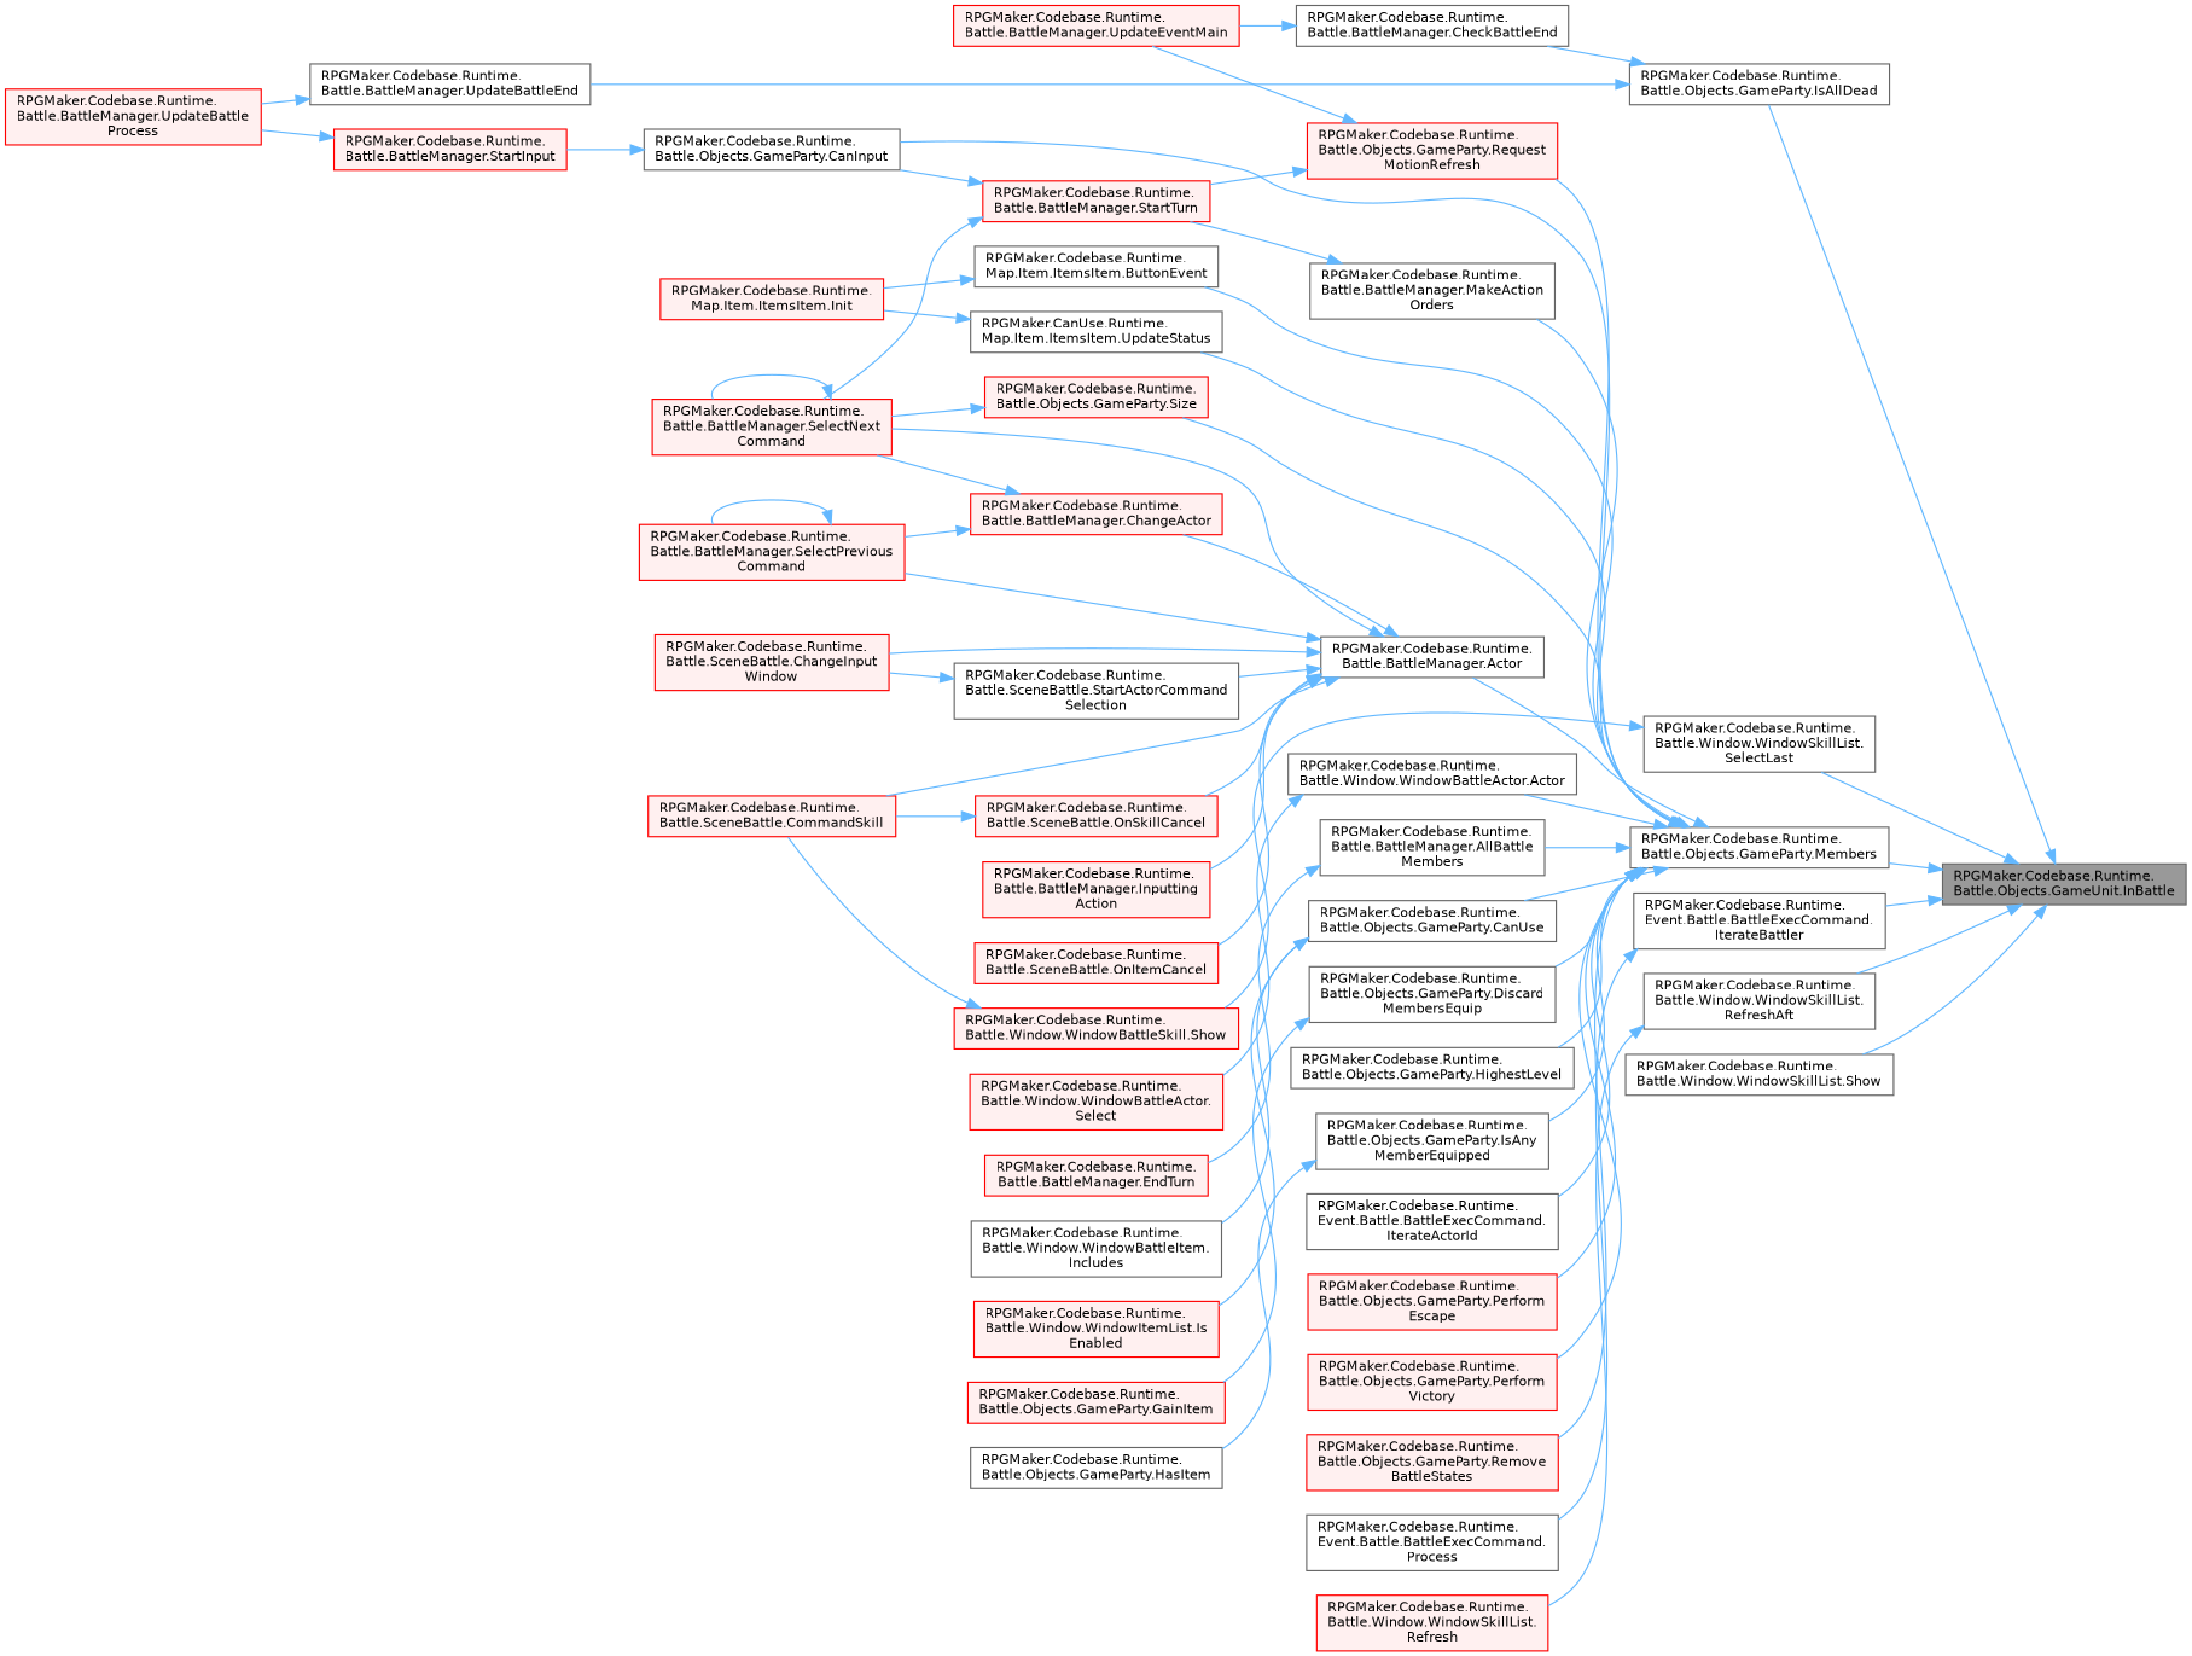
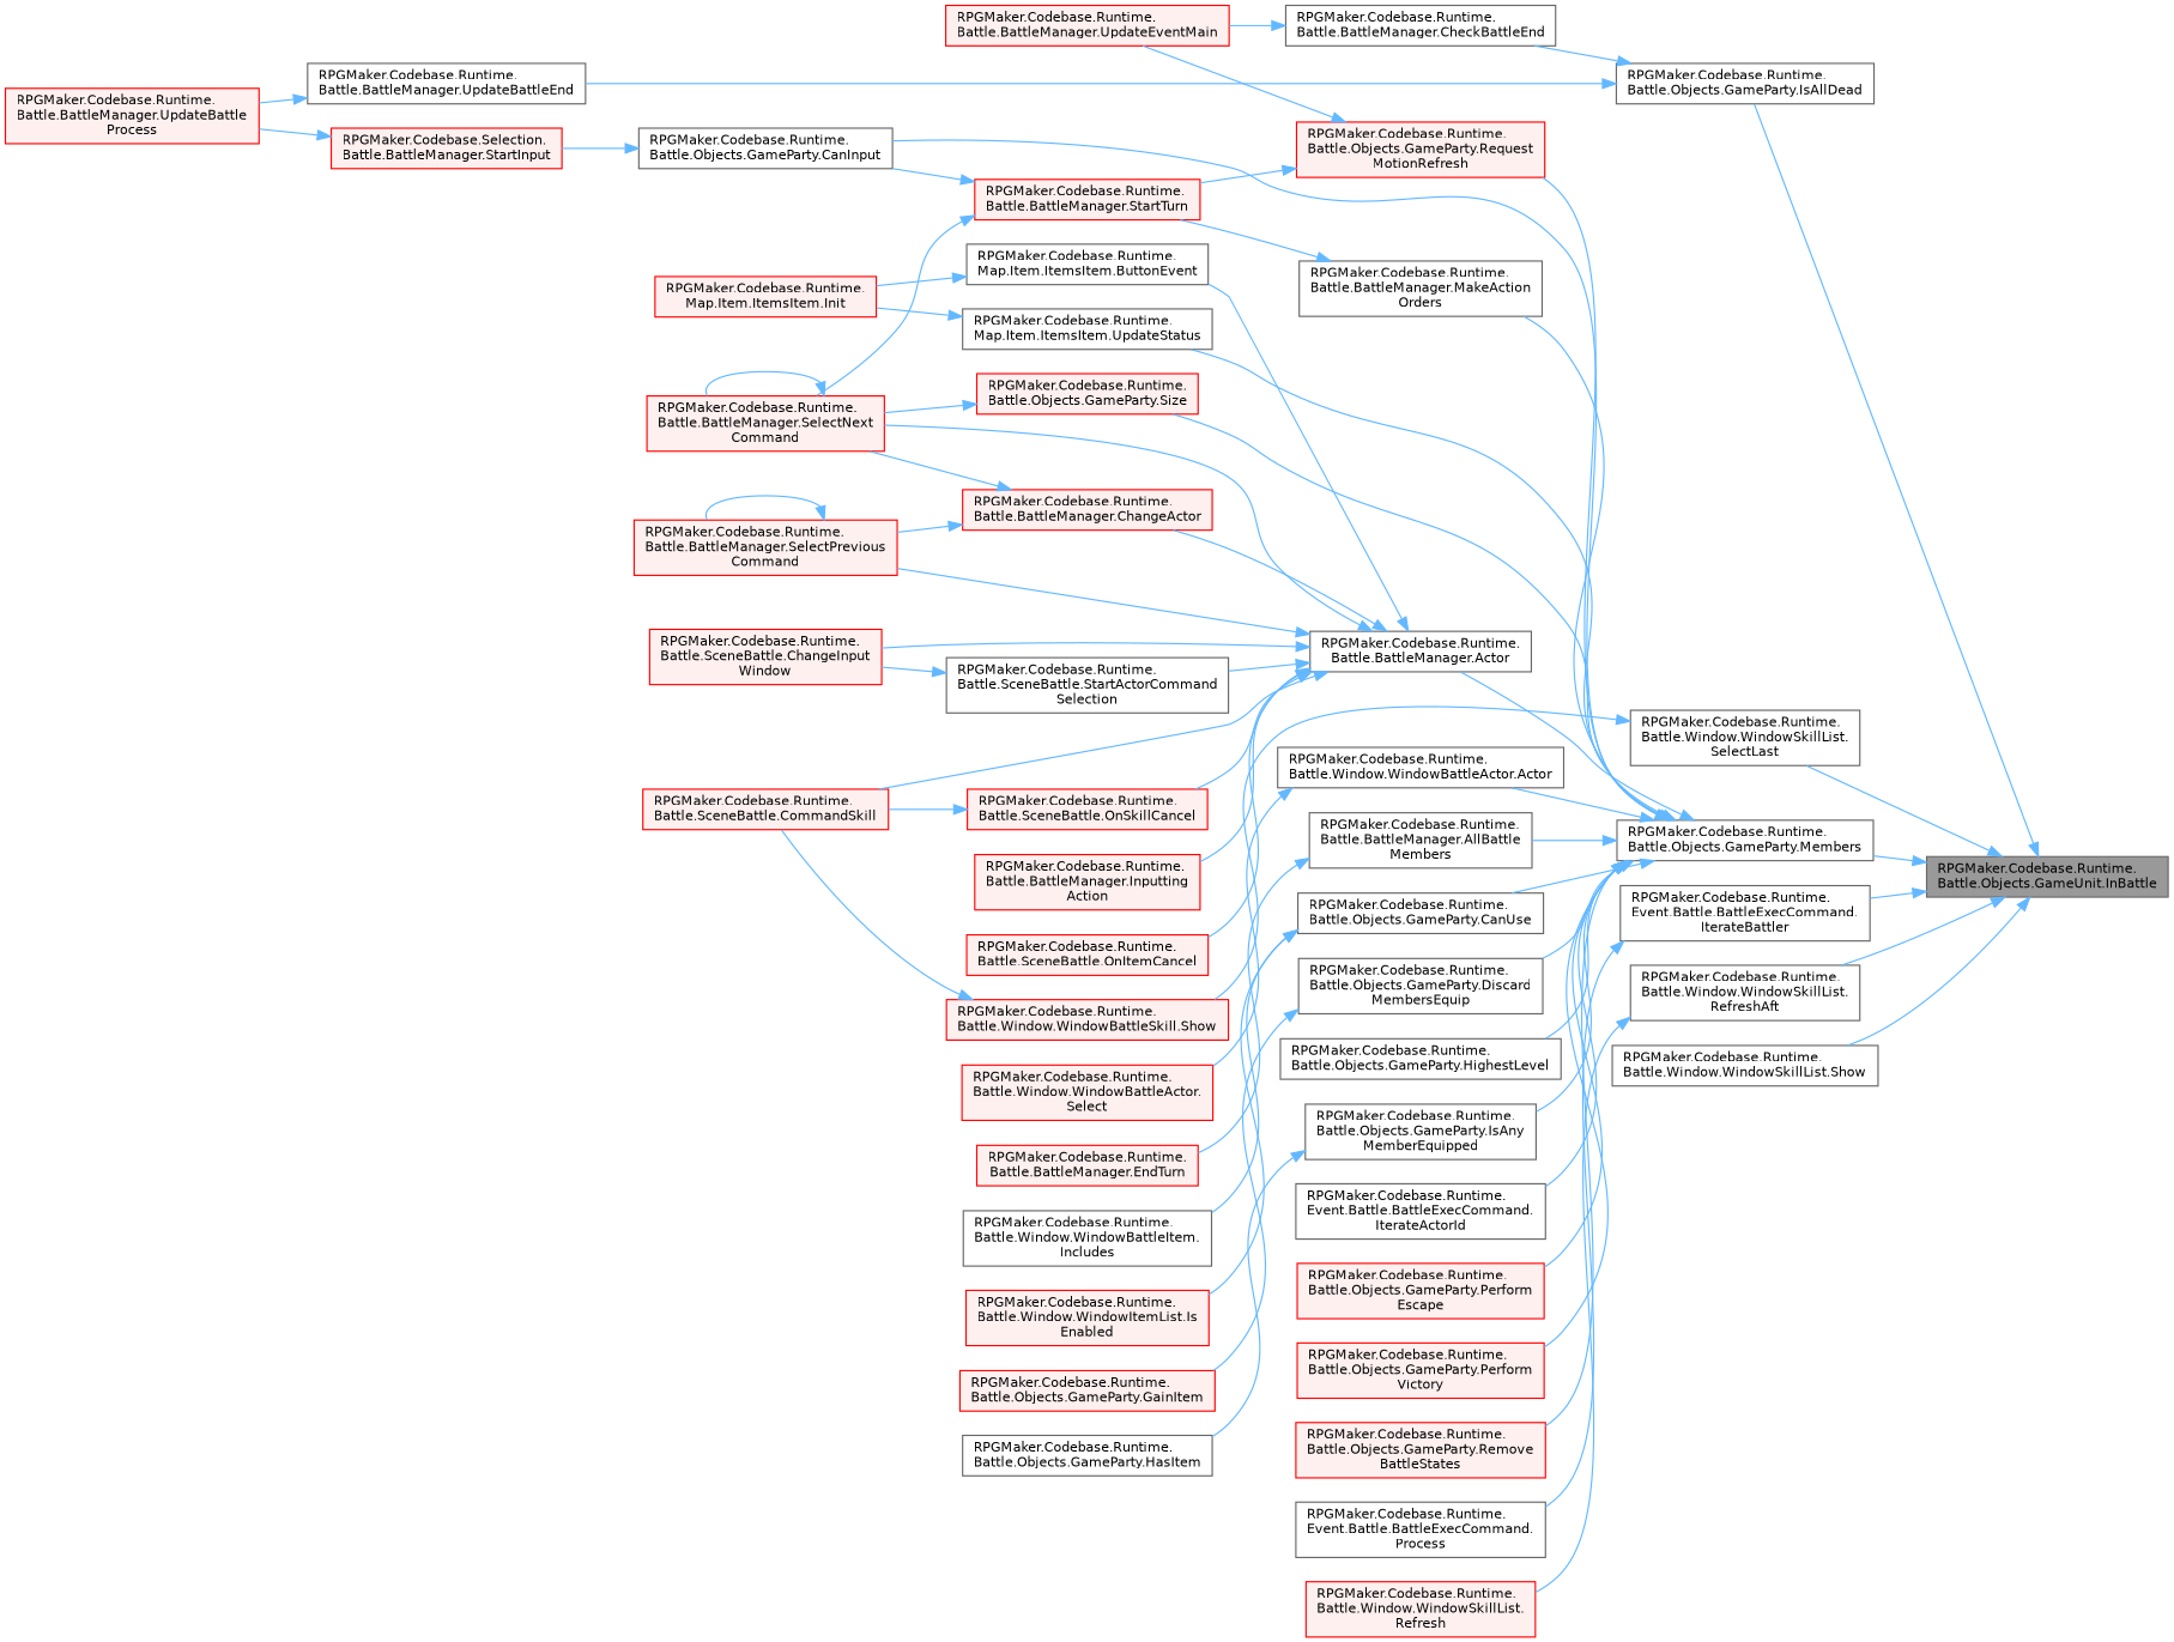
  digraph {
    rankdir=RL
    node [color=grey40 fillcolor=white fontname=Helvetica fontsize=10 shape=box style=filled]
    edge [color=steelblue1 dir=back fontname=Helvetica fontsize=10 labelfontname=Helvetica labelfontsize=10 style=solid]
    n1 [color=gray40 fillcolor=grey60 fontcolor=black height=0.2 label="RPGMaker.Codebase.Runtime.\lBattle.Objects.GameUnit.InBattle" width=0.4]
    n2 [height=0.2 label="RPGMaker.Codebase.Runtime.\lBattle.Objects.GameParty.IsAllDead" width=0.4]
    n3 [height=0.2 label="RPGMaker.Codebase.Runtime.\lEvent.Battle.BattleExecCommand.\lIterateBattler" width=0.4]
    n4 [height=0.2 label="RPGMaker.Codebase.Runtime.\lBattle.Objects.GameParty.Members" width=0.4]
    n5 [height=0.2 label="RPGMaker.Codebase.Runtime.\lBattle.Window.WindowSkillList.\lRefreshAft" width=0.4]
    n6 [height=0.2 label="RPGMaker.Codebase.Runtime.\lBattle.Window.WindowSkillList.\lSelectLast" width=0.4]
    n7 [height=0.2 label="RPGMaker.Codebase.Runtime.\lBattle.Window.WindowSkillList.Show" width=0.4]
    n8 [height=0.2 label="RPGMaker.Codebase.Runtime.\lBattle.BattleManager.CheckBattleEnd" width=0.4]
    n9 [height=0.2 label="RPGMaker.Codebase.Runtime.\lBattle.BattleManager.UpdateBattleEnd" width=0.4]
    n10 [height=0.2 label="RPGMaker.Codebase.Runtime.\lEvent.Battle.BattleExecCommand.\lProcess" width=0.4]
    n11 [height=0.2 label="RPGMaker.Codebase.Runtime.\lBattle.BattleManager.Actor" width=0.4]
    n12 [height=0.2 label="RPGMaker.Codebase.Runtime.\lBattle.Window.WindowBattleActor.Actor" width=0.4]
    n13 [height=0.2 label="RPGMaker.Codebase.Runtime.\lBattle.BattleManager.AllBattle\lMembers" width=0.4]
    n14 [height=0.2 label="RPGMaker.Codebase.Runtime.\lMap.Item.ItemsItem.ButtonEvent" width=0.4]
    n15 [height=0.2 label="RPGMaker.Codebase.Runtime.\lBattle.Objects.GameParty.CanInput" width=0.4]
    n16 [height=0.2 label="RPGMaker.Codebase.Runtime.\lBattle.Objects.GameParty.CanUse" width=0.4]
    n17 [height=0.2 label="RPGMaker.Codebase.Runtime.\lBattle.Objects.GameParty.Discard\lMembersEquip" width=0.4]
    n18 [height=0.2 label="RPGMaker.Codebase.Runtime.\lBattle.Objects.GameParty.HighestLevel" width=0.4]
    n19 [height=0.2 label="RPGMaker.Codebase.Runtime.\lBattle.Objects.GameParty.IsAny\lMemberEquipped" width=0.4]
    n20 [height=0.2 label="RPGMaker.Codebase.Runtime.\lEvent.Battle.BattleExecCommand.\lIterateActorId" width=0.4]
    n21 [height=0.2 label="RPGMaker.Codebase.Runtime.\lBattle.BattleManager.MakeAction\lOrders" width=0.4]
    n22 [color=red fillcolor="#FFF0F0" height=0.2 label="RPGMaker.Codebase.Runtime.\lBattle.Objects.GameParty.Perform\lEscape" width=0.4]
    n23 [color=red fillcolor="#FFF0F0" height=0.2 label="RPGMaker.Codebase.Runtime.\lBattle.Objects.GameParty.Perform\lVictory" width=0.4]
    n24 [color=red fillcolor="#FFF0F0" height=0.2 label="RPGMaker.Codebase.Runtime.\lBattle.Objects.GameParty.Remove\lBattleStates" width=0.4]
    n25 [color=red fillcolor="#FFF0F0" height=0.2 label="RPGMaker.Codebase.Runtime.\lBattle.Objects.GameParty.Request\lMotionRefresh" width=0.4]
    n26 [color=red fillcolor="#FFF0F0" height=0.2 label="RPGMaker.Codebase.Runtime.\lBattle.Objects.GameParty.Size" width=0.4]
-   n27 [height=0.2 label="RPGMaker.CanUse.Runtime.\lMap.Item.ItemsItem.UpdateStatus" width=0.4]
+   n27 [height=0.2 label="RPGMaker.Codebase.Runtime.\lMap.Item.ItemsItem.UpdateStatus" width=0.4]
    n28 [color=red fillcolor="#FFF0F0" height=0.2 label="RPGMaker.Codebase.Runtime.\lBattle.Window.WindowSkillList.\lRefresh" width=0.4]
    n29 [color=red fillcolor="#FFF0F0" height=0.2 label="RPGMaker.Codebase.Runtime.\lBattle.Window.WindowBattleSkill.Show" width=0.4]
    n30 [color=red fillcolor="#FFF0F0" height=0.2 label="RPGMaker.Codebase.Runtime.\lBattle.BattleManager.UpdateEventMain" width=0.4]
    n31 [color=red fillcolor="#FFF0F0" height=0.2 label="RPGMaker.Codebase.Runtime.\lBattle.BattleManager.UpdateBattle\lProcess" width=0.4]
    n32 [color=red fillcolor="#FFF0F0" height=0.2 label="RPGMaker.Codebase.Runtime.\lBattle.BattleManager.ChangeActor" width=0.4]
    n33 [color=red fillcolor="#FFF0F0" height=0.2 label="RPGMaker.Codebase.Runtime.\lBattle.BattleManager.SelectNext\lCommand" width=0.4]
    n34 [color=red fillcolor="#FFF0F0" height=0.2 label="RPGMaker.Codebase.Runtime.\lBattle.BattleManager.SelectPrevious\lCommand" width=0.4]
    n35 [color=red fillcolor="#FFF0F0" height=0.2 label="RPGMaker.Codebase.Runtime.\lBattle.SceneBattle.ChangeInput\lWindow" width=0.4]
    n36 [color=red fillcolor="#FFF0F0" height=0.2 label="RPGMaker.Codebase.Runtime.\lBattle.SceneBattle.CommandSkill" width=0.4]
    n37 [color=red fillcolor="#FFF0F0" height=0.2 label="RPGMaker.Codebase.Runtime.\lBattle.BattleManager.Inputting\lAction" width=0.4]
    n38 [color=red fillcolor="#FFF0F0" height=0.2 label="RPGMaker.Codebase.Runtime.\lBattle.SceneBattle.OnItemCancel" width=0.4]
    n39 [color=red fillcolor="#FFF0F0" height=0.2 label="RPGMaker.Codebase.Runtime.\lBattle.SceneBattle.OnSkillCancel" width=0.4]
    n40 [height=0.2 label="RPGMaker.Codebase.Runtime.\lBattle.SceneBattle.StartActorCommand\lSelection" width=0.4]
    n41 [color=red fillcolor="#FFF0F0" height=0.2 label="RPGMaker.Codebase.Runtime.\lBattle.Window.WindowBattleActor.\lSelect" width=0.4]
    n42 [color=red fillcolor="#FFF0F0" height=0.2 label="RPGMaker.Codebase.Runtime.\lBattle.BattleManager.EndTurn" width=0.4]
    n43 [color=red fillcolor="#FFF0F0" height=0.2 label="RPGMaker.Codebase.Runtime.\lMap.Item.ItemsItem.Init" width=0.4]
-   n44 [color=red fillcolor="#FFF0F0" height=0.2 label="RPGMaker.Codebase.Runtime.\lBattle.BattleManager.StartInput" width=0.4]
+   n44 [color=red fillcolor="#FFF0F0" height=0.2 label="RPGMaker.Codebase.Selection.\lBattle.BattleManager.StartInput" width=0.4]
    n45 [height=0.2 label="RPGMaker.Codebase.Runtime.\lBattle.Window.WindowBattleItem.\lIncludes" width=0.4]
    n46 [color=red fillcolor="#FFF0F0" height=0.2 label="RPGMaker.Codebase.Runtime.\lBattle.Window.WindowItemList.Is\lEnabled" width=0.4]
    n47 [color=red fillcolor="#FFF0F0" height=0.2 label="RPGMaker.Codebase.Runtime.\lBattle.Objects.GameParty.GainItem" width=0.4]
    n48 [height=0.2 label="RPGMaker.Codebase.Runtime.\lBattle.Objects.GameParty.HasItem" width=0.4]
    n49 [color=red fillcolor="#FFF0F0" height=0.2 label="RPGMaker.Codebase.Runtime.\lBattle.BattleManager.StartTurn" width=0.4]
    n1 -> n2
    n1 -> n3
    n1 -> n4
    n1 -> n5
    n1 -> n6
    n1 -> n7
    n2 -> n8
    n2 -> n9
    n3 -> n10
    n4 -> n11
    n4 -> n12
    n4 -> n13
-   n4 -> n14
+   n11 -> n14
    n4 -> n15
    n4 -> n16
    n4 -> n17
    n4 -> n18
    n4 -> n19
    n4 -> n20
    n4 -> n21
    n4 -> n22
    n4 -> n23
    n4 -> n24
    n4 -> n25
    n4 -> n26
    n4 -> n27
    n5 -> n28
    n6 -> n29
    n8 -> n30
    n9 -> n31
    n11 -> n32
    n11 -> n33
    n11 -> n34
    n11 -> n35
    n11 -> n36
    n11 -> n37
    n11 -> n38
    n11 -> n39
    n11 -> n40
    n12 -> n41
    n13 -> n42
    n14 -> n43
    n15 -> n44
    n16 -> n45
    n16 -> n46
    n17 -> n47
    n19 -> n48
    n21 -> n49
    n25 -> n30
    n25 -> n49
    n26 -> n33
    n27 -> n43
    n29 -> n36
    n32 -> n33
    n32 -> n34
    n33 -> n33
    n34 -> n34
    n39 -> n36
    n40 -> n35
    n44 -> n31
    n49 -> n15
    n49 -> n33
  }
